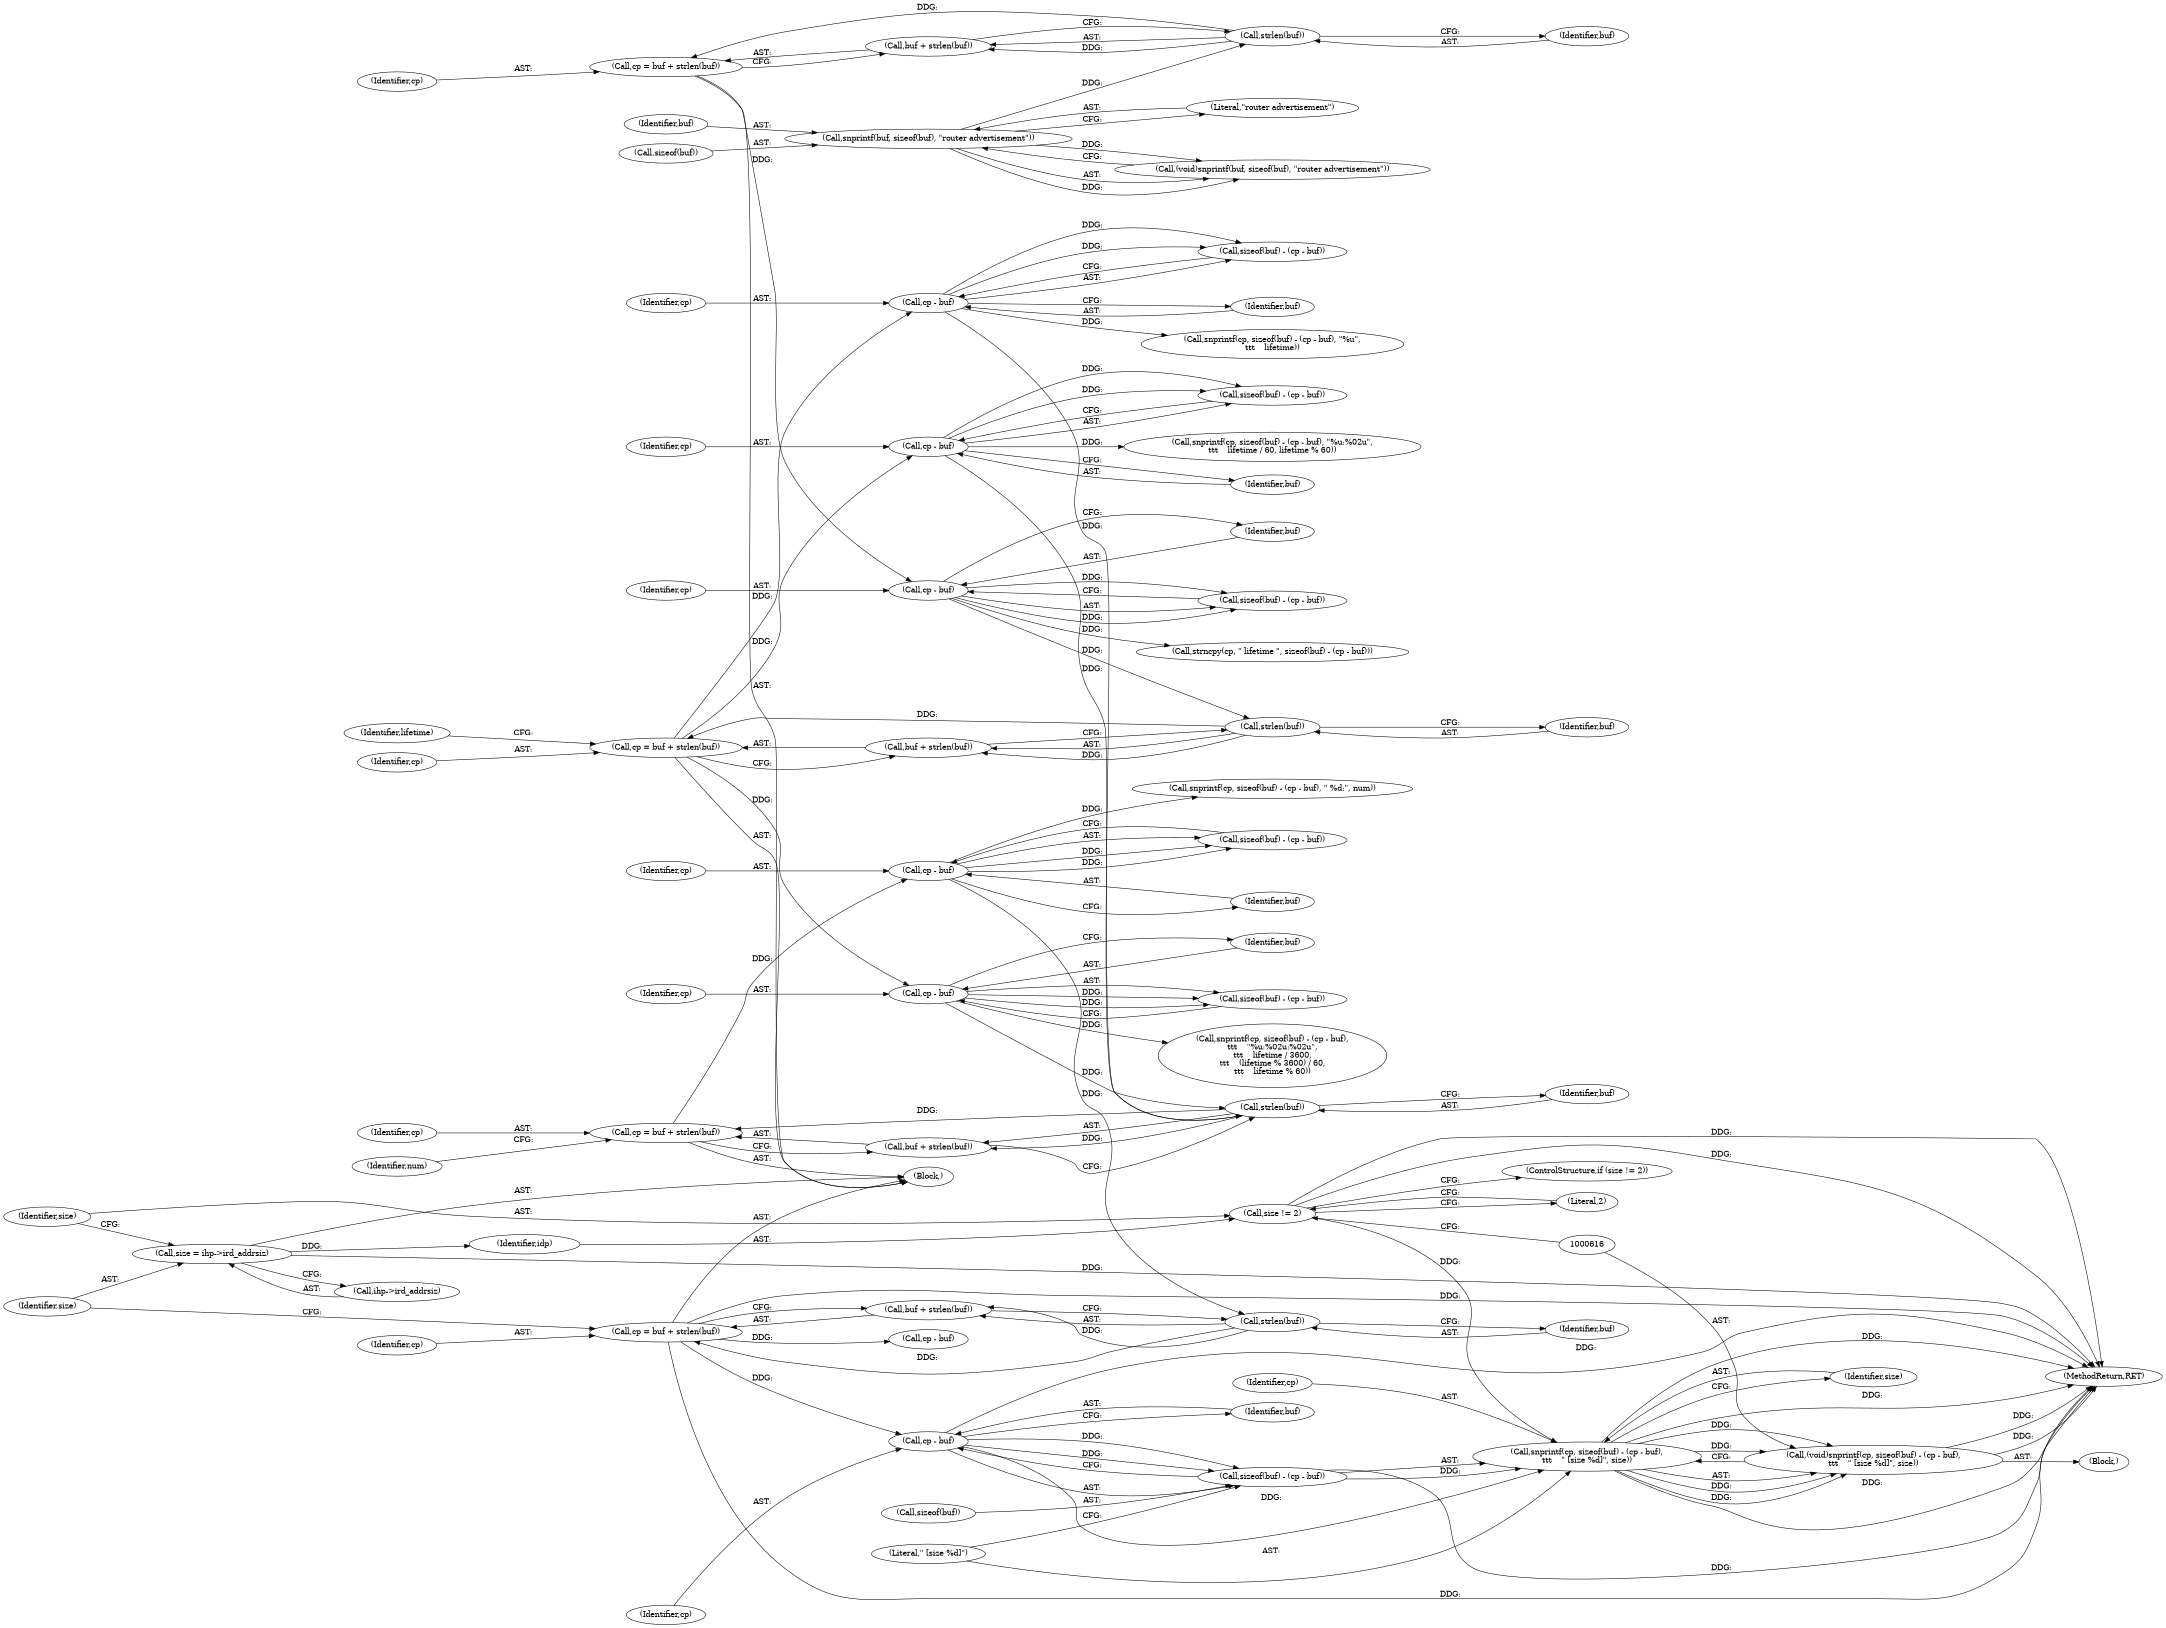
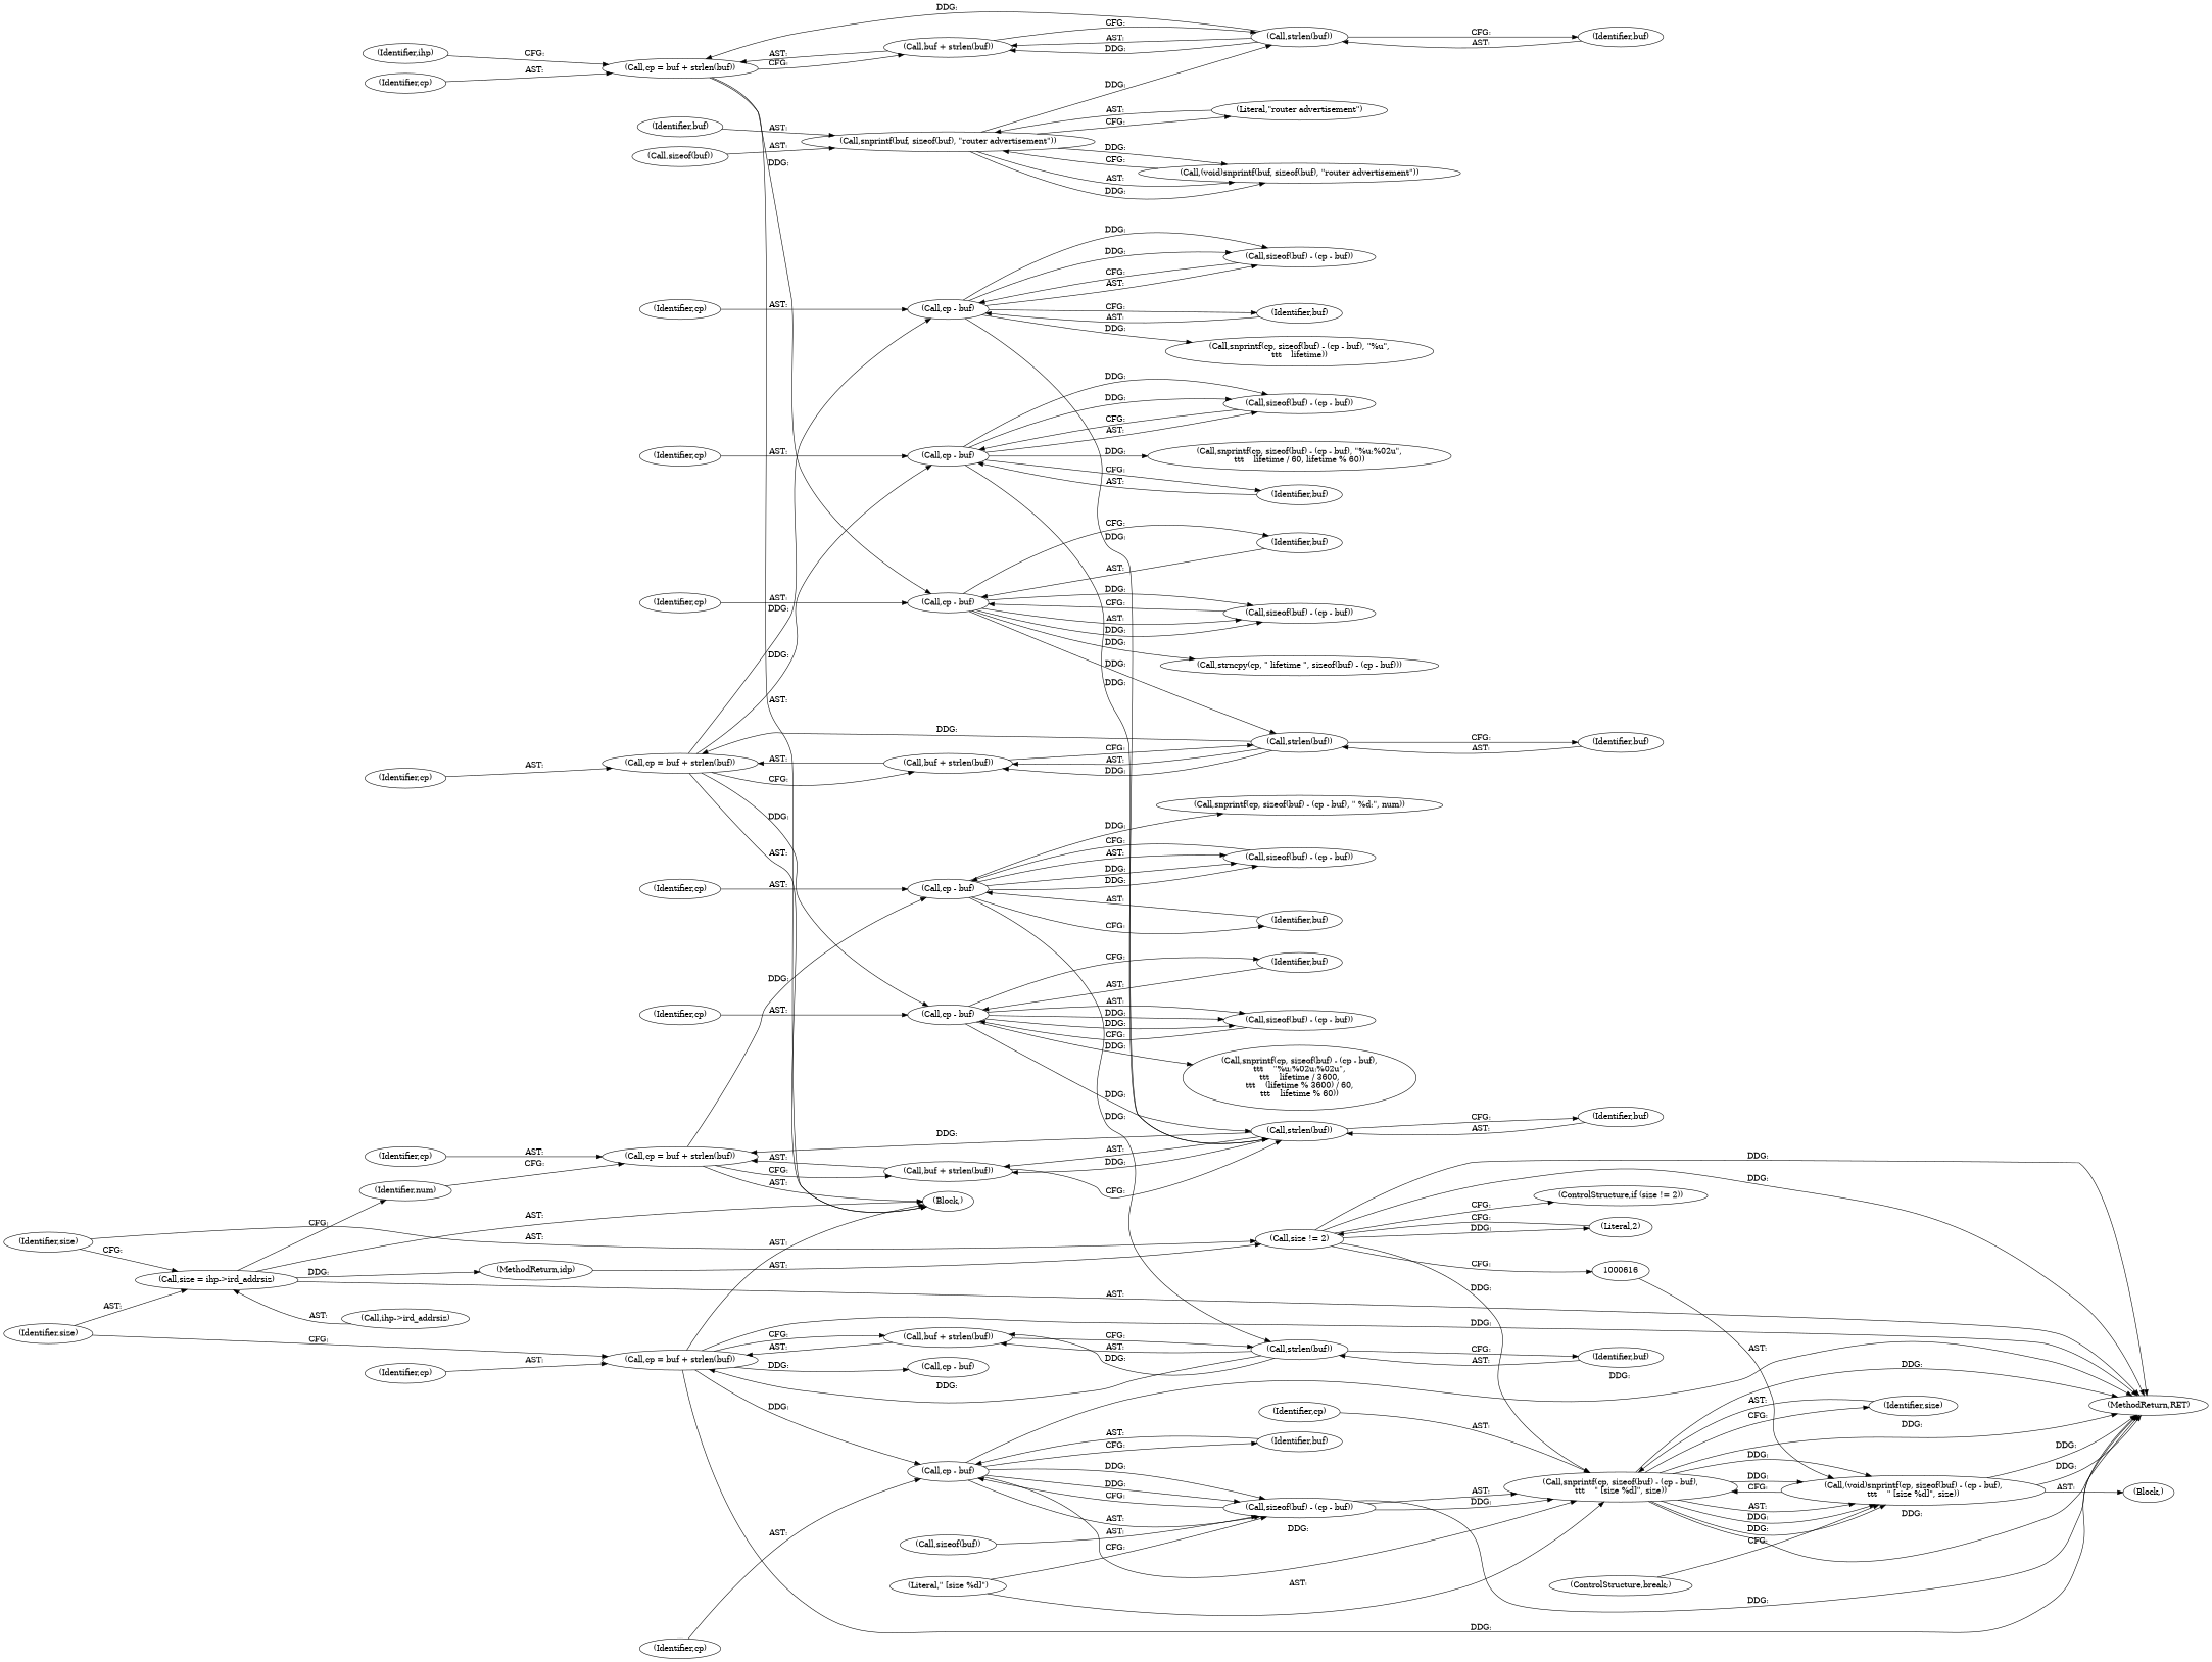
  digraph {
    rankdir=LR
    n1 [label="(Call,snprintf(cp, sizeof(buf) - (cp - buf),\n\t\t\t    \" [size %d]\", size))"]
    n2 [label="(Call,(void)snprintf(cp, sizeof(buf) - (cp - buf),\n\t\t\t    \" [size %d]\", size))"]
    n3 [label="(MethodReturn,RET)"]
    n4 [label="(Identifier,size)"]
    n5 [label="(Block,)"]
    n6 [label="(Call,cp - buf)"]
    n7 [label="(Call,sizeof(buf) - (cp - buf))"]
    n8 [label="(Identifier,buf)"]
    n9 [label="(Call,cp = buf + strlen(buf))"]
    n10 [label="(Block,)"]
    n11 [label="(Call,cp - buf)"]
    n12 [label="(Call,buf + strlen(buf))"]
    n13 [label="(Call,strlen(buf))"]
    n14 [label="(Identifier,buf)"]
    n15 [label="(Call,cp - buf)"]
    n16 [label="(Identifier,buf)"]
    n17 [label="(Call,sizeof(buf) - (cp - buf))"]
    n18 [label="(Call,snprintf(cp, sizeof(buf) - (cp - buf), \" %d:\", num))"]
    n19 [label="(Call,cp = buf + strlen(buf))"]
    n20 [label="(Call,buf + strlen(buf))"]
    n21 [label="(Call,strlen(buf))"]
    n22 [label="(Identifier,buf)"]
    n23 [label="(Call,cp - buf)"]
    n24 [label="(Identifier,buf)"]
    n25 [label="(Call,snprintf(cp, sizeof(buf) - (cp - buf),\n\t\t\t    \"%u:%02u:%02u\",\n\t\t\t    lifetime / 3600,\n\t\t\t    (lifetime % 3600) / 60,\n\t\t\t    lifetime % 60))"]
    n26 [label="(Call,sizeof(buf) - (cp - buf))"]
    n27 [label="(Call,cp = buf + strlen(buf))"]
    n28 [label="(Call,cp - buf)"]
    n29 [label="(Call,cp - buf)"]
    n30 [label="(Call,buf + strlen(buf))"]
    n31 [label="(Call,sizeof(buf) - (cp - buf))"]
    n32 [label="(Identifier,buf)"]
    n33 [label="(Call,snprintf(cp, sizeof(buf) - (cp - buf), \"%u\",\n\t\t\t    lifetime))"]
    n34 [label="(Call,sizeof(buf) - (cp - buf))"]
    n35 [label="(Call,snprintf(cp, sizeof(buf) - (cp - buf), \"%u:%02u\",\n\t\t\t    lifetime / 60, lifetime % 60))"]
    n36 [label="(Identifier,buf)"]
    n37 [label="(Call,strlen(buf))"]
    n38 [label="(Identifier,buf)"]
    n39 [label="(Call,cp - buf)"]
    n40 [label="(Call,sizeof(buf) - (cp - buf))"]
    n41 [label="(Call,strncpy(cp, \" lifetime \", sizeof(buf) - (cp - buf)))"]
    n42 [label="(Identifier,buf)"]
    n43 [label="(Call,cp = buf + strlen(buf))"]
    n44 [label="(Call,buf + strlen(buf))"]
    n45 [label="(Call,strlen(buf))"]
    n46 [label="(Identifier,buf)"]
    n47 [label="(Call,snprintf(buf, sizeof(buf), \"router advertisement\"))"]
    n48 [label="(Call,(void)snprintf(buf, sizeof(buf), \"router advertisement\"))"]
    n49 [label="(Literal,\"router advertisement\")"]
    n50 [label="(Call,size != 2)"]
    n51 [label="(ControlStructure,if (size != 2))"]
    n52 [label="(Literal,2)"]
    n53 [label="(Call,size = ihp->ird_addrsiz)"]
    n54 [label="(Call,ihp->ird_addrsiz)"]
-   n55 [label="(Identifier,idp)"]
+   n55 [label="(MethodReturn,idp)"]
    n56 [label="(Identifier,buf)"]
+   n57 [label="(Identifier,ihp)"]
    n58 [label="(Identifier,cp)"]
    n59 [label="(Identifier,cp)"]
-   n60 [label="(Identifier,lifetime)"]
    n61 [label="(Call,sizeof(buf))"]
    n62 [label="(Identifier,size)"]
+   n63 [label="(ControlStructure,break;)"]
    n64 [label="(Call,sizeof(buf))"]
    n65 [label="(Identifier,cp)"]
    n66 [label="(Identifier,cp)"]
    n67 [label="(Identifier,cp)"]
    n68 [label="(Identifier,num)"]
    n69 [label="(Identifier,cp)"]
    n70 [label="(Identifier,cp)"]
    n71 [label="(Identifier,cp)"]
    n72 [label="(Identifier,cp)"]
    n73 [label="(Identifier,size)"]
    n74 [label="(Literal,\" [size %d]\")"]
    n75 [label="(Identifier,cp)"]
    n76 [label="(Identifier,cp)"]
    1000616
    n1 -> n2 [label="AST: "]
    n1 -> n2 [label="DDG: "]
    n1 -> n2 [label="DDG: "]
    n1 -> n2 [label="DDG: "]
    n1 -> n2 [label="DDG: "]
    n1 -> n3 [label="DDG: "]
    n1 -> n3 [label="DDG: "]
    n1 -> n3 [label="DDG: "]
    n1 -> n4 [label="CFG: "]
    n2 -> n1 [label="CFG: "]
    n2 -> n3 [label="DDG: "]
    n2 -> n3 [label="DDG: "]
    n2 -> n5 [label="AST: "]
    n4 -> n1 [label="AST: "]
    n6 -> n1 [label="DDG: "]
    n6 -> n3 [label="DDG: "]
    n6 -> n7 [label="AST: "]
    n6 -> n7 [label="DDG: "]
    n6 -> n7 [label="DDG: "]
    n6 -> n8 [label="CFG: "]
    n7 -> n1 [label="AST: "]
    n7 -> n1 [label="DDG: "]
    n7 -> n3 [label="DDG: "]
    n7 -> n6 [label="CFG: "]
    n8 -> n6 [label="AST: "]
    n9 -> n3 [label="DDG: "]
    n9 -> n3 [label="DDG: "]
    n9 -> n6 [label="DDG: "]
    n9 -> n10 [label="AST: "]
    n9 -> n11 [label="DDG: "]
    n9 -> n12 [label="CFG: "]
    n12 -> n9 [label="AST: "]
    n12 -> n13 [label="CFG: "]
    n13 -> n9 [label="DDG: "]
    n13 -> n12 [label="AST: "]
    n13 -> n12 [label="DDG: "]
    n13 -> n14 [label="CFG: "]
    n14 -> n13 [label="AST: "]
    n15 -> n13 [label="DDG: "]
    n15 -> n16 [label="CFG: "]
    n15 -> n17 [label="AST: "]
    n15 -> n17 [label="DDG: "]
    n15 -> n17 [label="DDG: "]
    n15 -> n18 [label="DDG: "]
    n16 -> n15 [label="AST: "]
    n17 -> n15 [label="CFG: "]
    n19 -> n10 [label="AST: "]
    n19 -> n15 [label="DDG: "]
    n19 -> n20 [label="CFG: "]
    n20 -> n19 [label="AST: "]
    n20 -> n21 [label="CFG: "]
    n21 -> n19 [label="DDG: "]
    n21 -> n20 [label="AST: "]
    n21 -> n20 [label="DDG: "]
    n21 -> n22 [label="CFG: "]
    n22 -> n21 [label="AST: "]
    n23 -> n21 [label="DDG: "]
    n23 -> n24 [label="CFG: "]
    n23 -> n25 [label="DDG: "]
    n23 -> n26 [label="AST: "]
    n23 -> n26 [label="DDG: "]
    n23 -> n26 [label="DDG: "]
    n24 -> n23 [label="AST: "]
    n26 -> n23 [label="CFG: "]
    n27 -> n10 [label="AST: "]
    n27 -> n23 [label="DDG: "]
    n27 -> n28 [label="DDG: "]
    n27 -> n29 [label="DDG: "]
    n27 -> n30 [label="CFG: "]
    n28 -> n21 [label="DDG: "]
    n28 -> n31 [label="AST: "]
    n28 -> n31 [label="DDG: "]
    n28 -> n31 [label="DDG: "]
    n28 -> n32 [label="CFG: "]
    n28 -> n33 [label="DDG: "]
    n29 -> n21 [label="DDG: "]
    n29 -> n34 [label="AST: "]
    n29 -> n34 [label="DDG: "]
    n29 -> n34 [label="DDG: "]
    n29 -> n35 [label="DDG: "]
    n29 -> n36 [label="CFG: "]
    n30 -> n27 [label="AST: "]
    n30 -> n37 [label="CFG: "]
    n31 -> n28 [label="CFG: "]
    n32 -> n28 [label="AST: "]
    n34 -> n29 [label="CFG: "]
    n36 -> n29 [label="AST: "]
    n37 -> n27 [label="DDG: "]
    n37 -> n30 [label="AST: "]
    n37 -> n30 [label="DDG: "]
    n37 -> n38 [label="CFG: "]
    n38 -> n37 [label="AST: "]
    n39 -> n37 [label="DDG: "]
    n39 -> n40 [label="AST: "]
    n39 -> n40 [label="DDG: "]
    n39 -> n40 [label="DDG: "]
    n39 -> n41 [label="DDG: "]
    n39 -> n42 [label="CFG: "]
    n40 -> n39 [label="CFG: "]
    n42 -> n39 [label="AST: "]
    n43 -> n10 [label="AST: "]
    n43 -> n39 [label="DDG: "]
    n43 -> n44 [label="CFG: "]
    n44 -> n43 [label="AST: "]
    n44 -> n45 [label="CFG: "]
    n45 -> n43 [label="DDG: "]
    n45 -> n44 [label="AST: "]
    n45 -> n44 [label="DDG: "]
    n45 -> n46 [label="CFG: "]
    n46 -> n45 [label="AST: "]
    n47 -> n45 [label="DDG: "]
    n47 -> n48 [label="AST: "]
    n47 -> n48 [label="DDG: "]
    n47 -> n48 [label="DDG: "]
    n47 -> n49 [label="CFG: "]
    n48 -> n47 [label="CFG: "]
    n49 -> n47 [label="AST: "]
    n50 -> n1 [label="DDG: "]
    n50 -> n3 [label="DDG: "]
    n50 -> n3 [label="DDG: "]
    n50 -> n51 [label="CFG: "]
-   n50 -> n52 [label="CFG: "]
+   n50 -> n52 [label="DDG: "]
    n52 -> n50 [label="CFG: "]
-   n53 -> n3 [label="DDG: "]
+   n53 -> n3 [label="AST: "]
    n53 -> n10 [label="AST: "]
-   n53 -> n54 [label="CFG: "]
+   n53 -> n68 [label="CFG: "]
    n53 -> n55 [label="DDG: "]
    n54 -> n53 [label="AST: "]
    n55 -> n50 [label="AST: "]
    n56 -> n47 [label="AST: "]
+   n57 -> n43 [label="CFG: "]
    n58 -> n1 [label="AST: "]
    n59 -> n19 [label="AST: "]
-   n60 -> n27 [label="CFG: "]
    n61 -> n47 [label="AST: "]
    n62 -> n9 [label="CFG: "]
    n62 -> n53 [label="AST: "]
+   n63 -> n2 [label="CFG: "]
    n64 -> n7 [label="AST: "]
    n65 -> n29 [label="AST: "]
    n66 -> n15 [label="AST: "]
    n67 -> n28 [label="AST: "]
    n68 -> n19 [label="CFG: "]
    n69 -> n23 [label="AST: "]
    n70 -> n27 [label="AST: "]
    n71 -> n6 [label="AST: "]
    n72 -> n43 [label="AST: "]
    n73 -> n50 [label="AST: "]
    n73 -> n53 [label="CFG: "]
    n74 -> n1 [label="AST: "]
    n74 -> n7 [label="CFG: "]
    n75 -> n9 [label="AST: "]
    n76 -> n39 [label="AST: "]
    1000616 -> n2 [label="AST: "]
-   1000616 -> n50 [label="CFG: "]
+   n50 -> 1000616 [label="CFG: "]
  }
